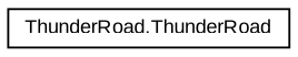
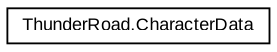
  digraph {
    rankdir=TB
    fontname="Liberation Sans"
-   n1 [color=black fillcolor=white fontname="Liberation Sans" fontsize=10 height=0.2 label="ThunderRoad.ThunderRoad" shape=record style=filled width=0.4]
+   n1 [color=black fillcolor=white fontname="Liberation Sans" fontsize=10 height=0.2 label="ThunderRoad.CharacterData" shape=record style=filled width=0.4]
  }
